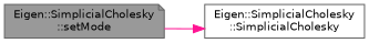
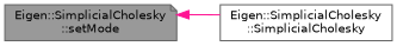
  digraph {
    rankdir=LR
    node [fontname=Helvetica fontsize=10 style=filled]
    n1 [color=gray40 fillcolor=grey60 fontcolor=black height=0.2 label="Eigen::SimplicialCholesky\l::setMode" shape=note width=0.4]
    n2 [color=grey40 fillcolor=white height=0.2 label="Eigen::SimplicialCholesky\l::SimplicialCholesky" shape=box width=0.4]
-   n1 -> n2 [color=deeppink fontname=Helvetica fontsize=10 labelfontname=Helvetica labelfontsize=10 style=solid]
+   n2 -> n1 [color=deeppink fontname=Helvetica fontsize=10 labelfontname=Helvetica labelfontsize=10 style=solid]
  }
